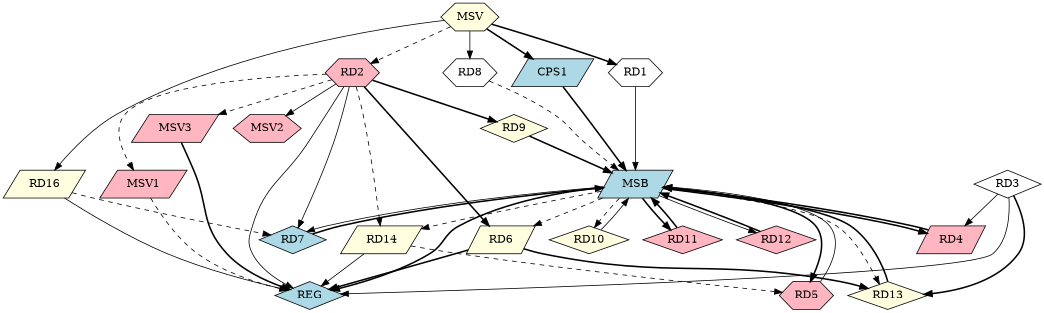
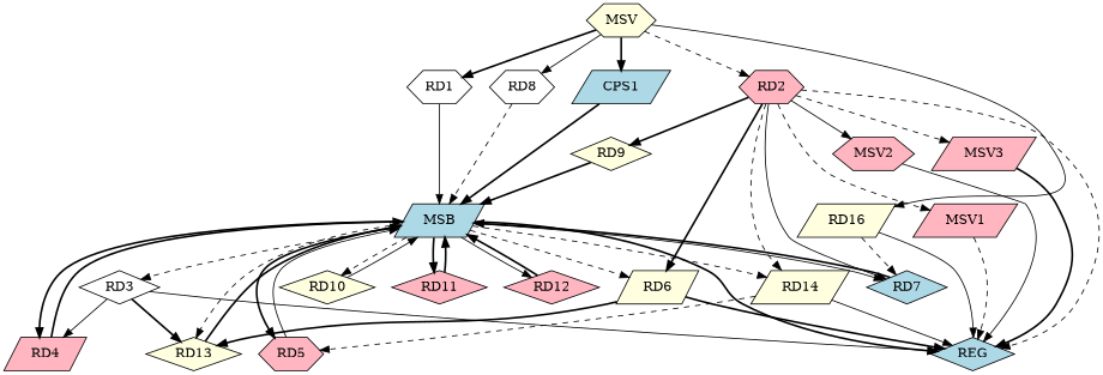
  strict digraph {
    node [fillcolor=lightpink shape=parallelogram style=filled]
    edge [style=bold]
    n1 [fillcolor=white label=RD1 shape=hexagon]
    n2 [fillcolor=lightblue label=MSB]
    n3 [fillcolor=lightyellow label=RD6]
    n4 [fillcolor=lightblue label=RD7 shape=diamond]
    n5 [fillcolor=lightyellow label=RD14]
    n6 [fillcolor=lightblue label=REG shape=diamond]
    n7 [fillcolor=white label=RD3 shape=diamond]
    n8 [label=RD4]
    n9 [fillcolor=lightyellow label=RD13 shape=diamond]
    n10 [label=RD5 shape=hexagon]
    n11 [fillcolor=lightyellow label=RD10 shape=diamond]
    n12 [label=RD11 shape=diamond]
    n13 [label=RD12 shape=diamond]
    n14 [label=RD2 shape=hexagon]
    n15 [fillcolor=lightyellow label=RD9 shape=diamond]
    n16 [label=MSV1]
    n17 [label=MSV2 shape=hexagon]
    n18 [label=MSV3]
    n19 [fillcolor=white label=RD8 shape=hexagon]
    n20 [fillcolor=lightyellow label=RD16]
    n21 [fillcolor=lightblue label=CPS1]
    n22 [fillcolor=lightyellow label=MSV shape=hexagon]
    n1 -> n2 [style=solid]
    n2 -> n3 [style=dashed]
    n2 -> n4 [style=solid]
    n2 -> n5 [style=dashed]
    n2 -> n6
+   n2 -> n7 [style=dashed]
    n2 -> n8
    n2 -> n9 [style=dashed]
    n2 -> n10
    n2 -> n11 [style=dashed]
    n2 -> n12
    n2 -> n13 [style=solid]
    n3 -> n6
    n3 -> n9
    n4 -> n2
    n5 -> n6 [style=solid]
    n5 -> n10 [style=dashed]
    n7 -> n6 [style=solid]
    n7 -> n8 [style=solid]
    n7 -> n9
    n8 -> n2
    n9 -> n2
    n10 -> n2 [style=solid]
    n11 -> n2 [style=solid]
    n12 -> n2
    n13 -> n2
    n14 -> n3
    n14 -> n4 [style=solid]
    n14 -> n5 [style=dashed]
-   n14 -> n6 [style=solid]
+   n14 -> n6 [style=dashed]
    n14 -> n15
    n14 -> n16 [style=dashed]
    n14 -> n17 [style=solid]
    n14 -> n18 [style=dashed]
    n15 -> n2
    n16 -> n6 [style=dashed]
+   n17 -> n6 [style=solid]
    n18 -> n6
    n19 -> n2 [style=dashed]
    n20 -> n4 [style=dashed]
    n20 -> n6 [style=solid]
    n21 -> n2
    n22 -> n1
    n22 -> n14 [style=dashed]
    n22 -> n19 [style=solid]
    n22 -> n20 [style=solid]
    n22 -> n21
  }
